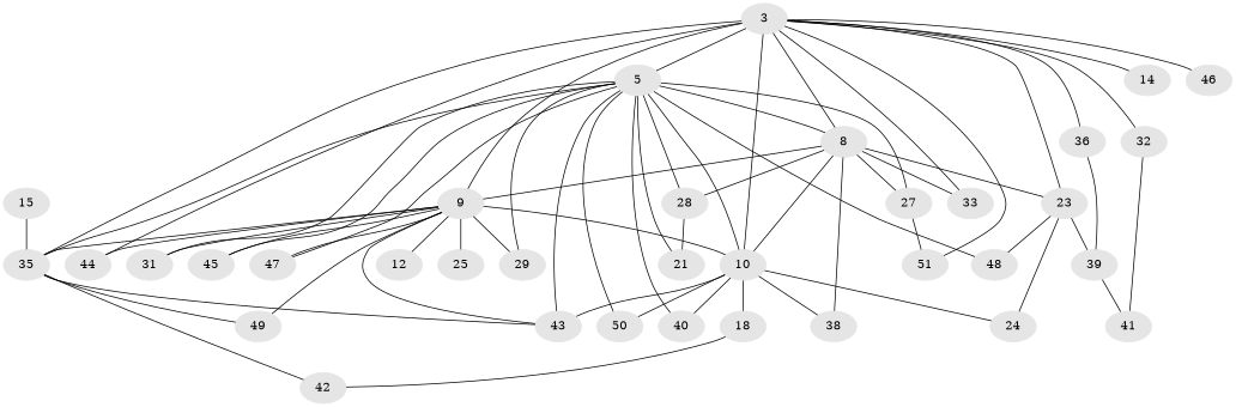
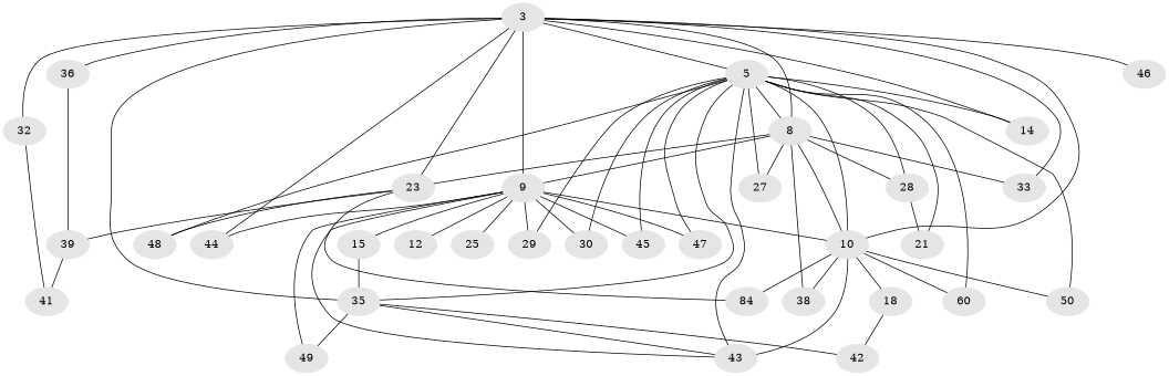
  graph {
    node [color=gray90 style=filled]
    3 [super="+1"]
    5
    8 [super="+2"]
    9 [super="+7"]
    10 [super="+4"]
    14
    23 [super="+19+16"]
    32
    33
    35 [super="+11"]
    36
    44
    46
-   51
    21
    27
    28
    29
-   31 [super="+26"]
-   40
+   31 [super="+26" label=30]
+   40 [label=60]
    43 [super="+22+34"]
    45
    47
    48
    50 [super="+13"]
    38
    12
    15
    25
    49
    18
-   24
+   24 [label=84]
    39 [super="+30+37"]
    41
    42
    3 -- 5 [weight=2]
    3 -- 8 [weight=4]
    3 -- 9 [weight=6]
    3 -- 10 [weight=4]
    3 -- 14
    3 -- 23 [weight=3]
    3 -- 32
    3 -- 33
    3 -- 35 [weight=2]
    3 -- 36
    3 -- 44
    3 -- 46
-   3 -- 51
    5 -- 8 [weight=2]
    5 -- 10 [weight=2]
+   5 -- 14
    5 -- 35
    5 -- 21
    5 -- 27
    5 -- 28
    5 -- 29
    5 -- 31
    5 -- 40
    5 -- 43
    5 -- 45
    5 -- 47
    5 -- 48
    5 -- 50 [weight=2]
    8 -- 9 [weight=6]
    8 -- 10 [weight=4]
    8 -- 23
    8 -- 33
    8 -- 27
    8 -- 28
    8 -- 38
    9 -- 10 [weight=6]
    9 -- 44
    9 -- 29
    9 -- 31 [weight=2]
    9 -- 43
    9 -- 45
    9 -- 47
    9 -- 12
-   9 -- 35
+   9 -- 15
    9 -- 25
    9 -- 49
    10 -- 40
    10 -- 43 [weight=3]
    10 -- 50
    10 -- 38
    10 -- 18 [weight=2]
    10 -- 24
    23 -- 48
    23 -- 24
    23 -- 39 [weight=2]
    32 -- 41
    35 -- 43
    35 -- 49
    35 -- 42
    36 -- 39
-   27 -- 51
    28 -- 21
    15 -- 35
    18 -- 42
    39 -- 41
  }
